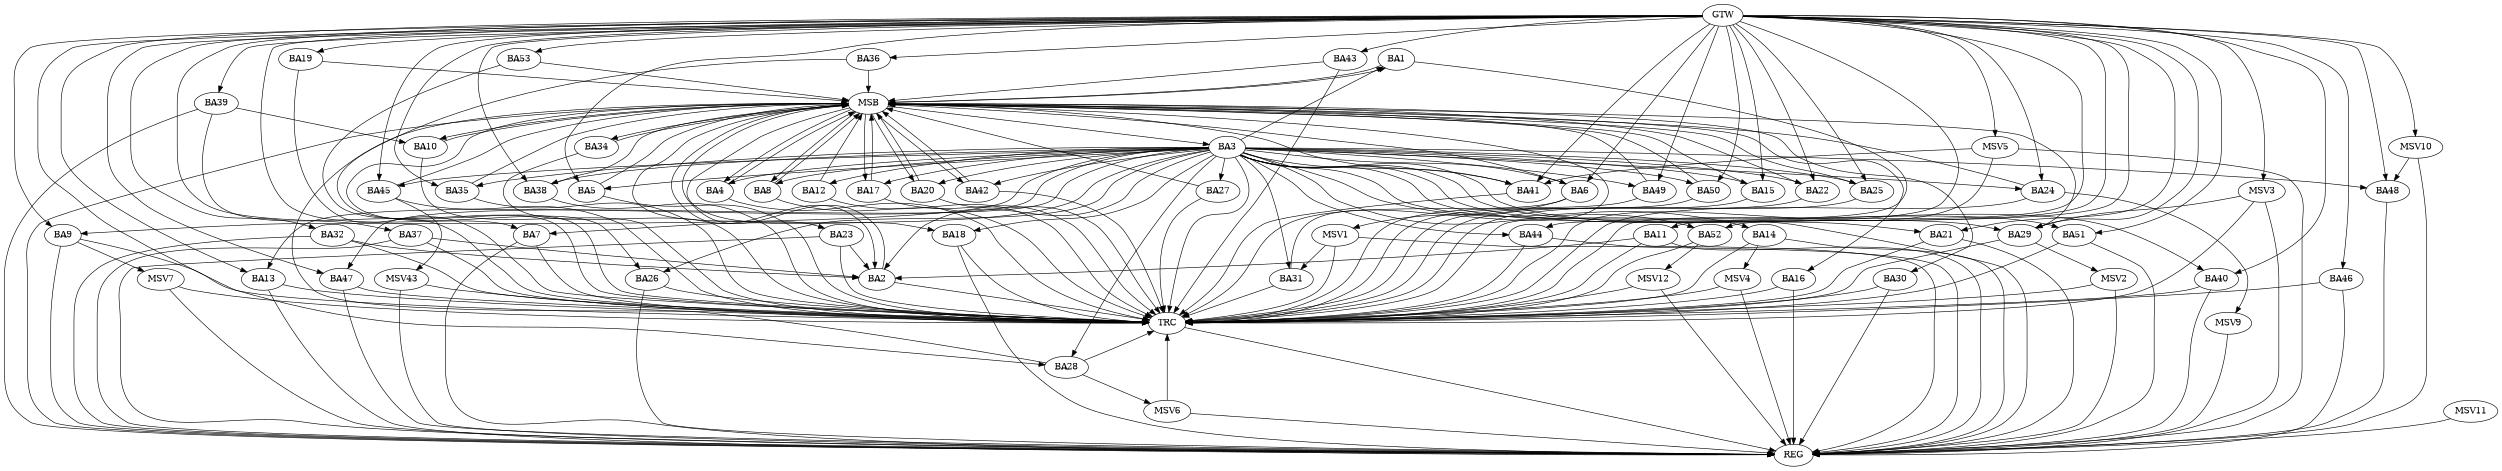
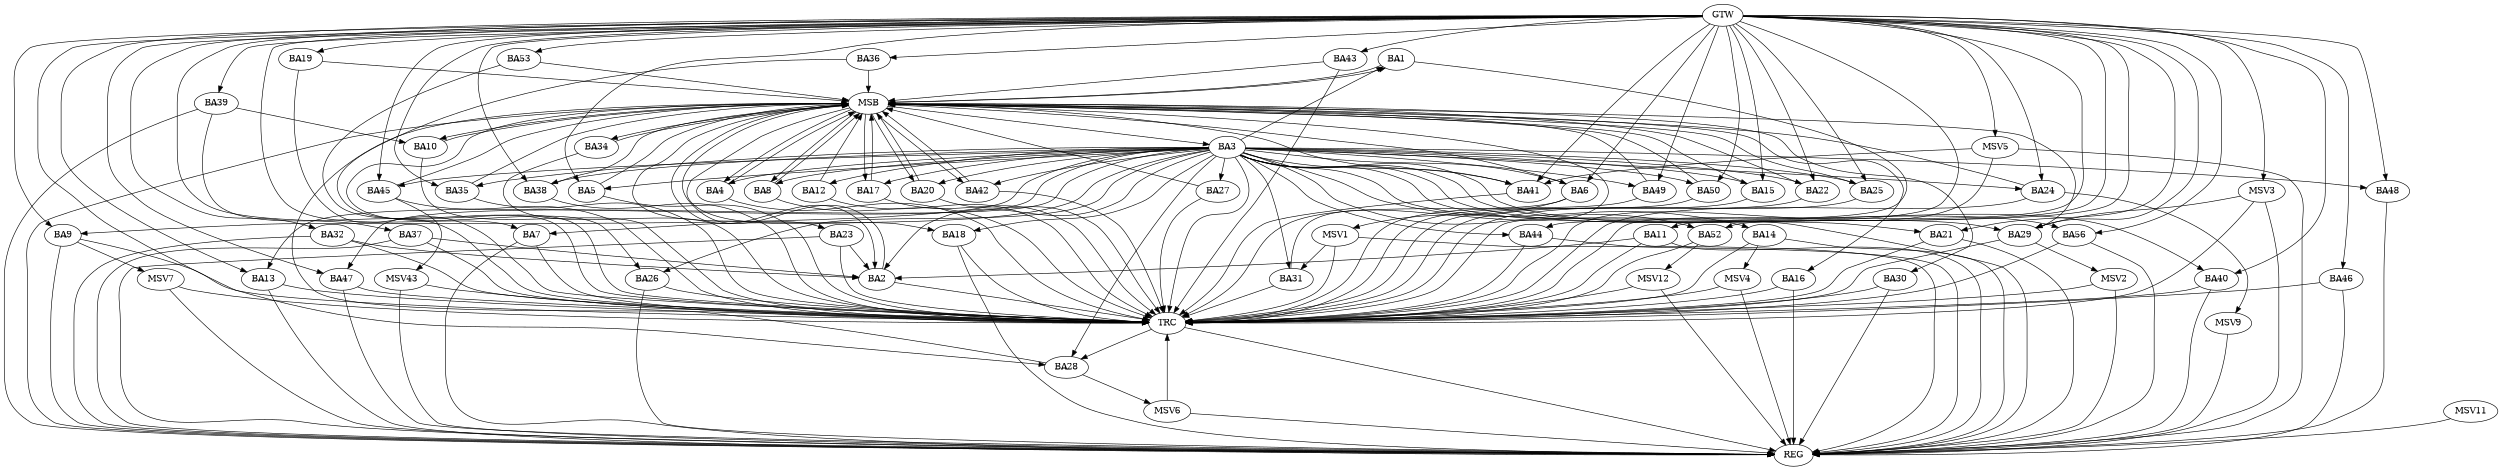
  strict digraph {
    n1 [label=BA1]
    n2 [label=MSB]
    n3 [label=TRC]
    n4 [label=BA2]
    n5 [label=BA3]
    n6 [label=BA4]
    n7 [label=BA8]
    n8 [label=BA17]
    n9 [label=BA18]
    n10 [label=BA20]
    n11 [label=BA26]
    n12 [label=BA42]
    n13 [label=REG]
    n14 [label=BA10]
    n15 [label=BA16]
    n16 [label=BA23]
    n17 [label=BA30]
    n18 [label=BA34]
    n19 [label=BA5]
    n20 [label=BA6]
    n21 [label=BA7]
    n22 [label=BA9]
    n23 [label=BA12]
    n24 [label=BA13]
    n25 [label=BA14]
    n26 [label=BA15]
    n27 [label=BA21]
    n28 [label=BA22]
    n29 [label=BA24]
    n30 [label=BA25]
    n31 [label=BA27]
    n32 [label=BA28]
    n33 [label=BA29]
    n34 [label=BA31]
    n35 [label=BA35]
    n36 [label=BA38]
    n37 [label=BA40]
    n38 [label=BA41]
    n39 [label=BA44]
    n40 [label=BA45]
    n41 [label=BA47]
    n42 [label=BA48]
    n43 [label=BA49]
    n44 [label=BA50]
-   n45 [label=BA51]
+   n45 [label=BA56]
    n46 [label=BA52]
    n47 [label=MSV1]
    n48 [label=MSV7]
    n49 [label=MSV4]
    n50 [label=MSV9]
    n51 [label=MSV6]
    n52 [label=MSV2]
    n53 [label=MSV43]
    n54 [label=BA46]
    n55 [label=MSV12]
    n56 [label=BA11]
    n57 [label=BA19]
    n58 [label=BA32]
    n59 [label=BA53]
    n60 [label=BA36]
    n61 [label=BA37]
    n62 [label=BA39]
    n63 [label=BA43]
    n64 [label=GTW]
    n65 [label=MSV3]
    n66 [label=MSV5]
-   n67 [label=MSV10]
    n68 [label=MSV11]
    n1 -> n2
    n1 -> n3
    n2 -> n1
    n2 -> n4
    n2 -> n5
    n2 -> n6
    n2 -> n7
    n2 -> n8
    n2 -> n9
    n2 -> n10
    n2 -> n11
    n2 -> n12
    n2 -> n13
    n2 -> n14
    n2 -> n15
    n2 -> n16
    n2 -> n17
    n2 -> n18
    n3 -> n13
    n4 -> n2
    n4 -> n3
    n5 -> n1
    n5 -> n3
    n5 -> n4
    n5 -> n6
    n5 -> n7
    n5 -> n8
    n5 -> n9
    n5 -> n10
    n5 -> n11
    n5 -> n12
    n5 -> n13
    n5 -> n19
    n5 -> n20
    n5 -> n21
    n5 -> n22
    n5 -> n23
    n5 -> n24
    n5 -> n25
    n5 -> n26
    n5 -> n27
    n5 -> n28
    n5 -> n29
    n5 -> n30
    n5 -> n31
    n5 -> n32
    n5 -> n33
    n5 -> n34
    n5 -> n35
    n5 -> n36
    n5 -> n37
    n5 -> n38
    n5 -> n39
    n5 -> n40
    n5 -> n41
    n5 -> n42
    n5 -> n43
    n5 -> n44
    n5 -> n45
    n5 -> n46
    n6 -> n2
    n6 -> n3
    n7 -> n2
    n7 -> n3
    n8 -> n2
    n8 -> n3
    n9 -> n3
    n9 -> n13
    n10 -> n2
    n10 -> n3
    n11 -> n3
    n11 -> n13
    n12 -> n2
    n12 -> n3
    n14 -> n2
    n14 -> n3
    n15 -> n3
    n15 -> n13
    n16 -> n3
    n16 -> n4
    n16 -> n13
    n17 -> n3
    n17 -> n13
    n18 -> n2
    n18 -> n3
    n19 -> n2
    n19 -> n3
    n20 -> n2
    n20 -> n3
    n20 -> n47
    n21 -> n3
    n21 -> n13
    n22 -> n3
    n22 -> n13
    n22 -> n48
    n23 -> n2
    n23 -> n3
    n24 -> n3
    n24 -> n13
    n25 -> n3
    n25 -> n13
    n25 -> n49
    n26 -> n2
    n26 -> n3
    n27 -> n3
    n27 -> n13
    n28 -> n2
    n28 -> n3
    n29 -> n2
    n29 -> n3
    n29 -> n50
    n30 -> n2
    n30 -> n3
    n31 -> n2
    n31 -> n3
    n32 -> n2
-   n32 -> n3
+   n3 -> n32
    n32 -> n51
    n33 -> n2
    n33 -> n3
    n33 -> n52
    n34 -> n2
    n34 -> n3
    n35 -> n2
    n35 -> n3
    n36 -> n2
    n36 -> n3
    n37 -> n3
    n37 -> n13
    n38 -> n2
    n38 -> n3
    n39 -> n3
    n39 -> n13
    n40 -> n2
    n40 -> n3
    n40 -> n53
    n41 -> n3
    n41 -> n13
    n42 -> n13
    n43 -> n2
    n43 -> n3
    n44 -> n2
    n44 -> n3
    n45 -> n3
    n45 -> n13
    n46 -> n3
    n46 -> n55
    n47 -> n3
    n47 -> n13
    n47 -> n34
    n48 -> n3
    n48 -> n13
    n49 -> n3
    n49 -> n13
    n50 -> n13
    n51 -> n3
    n51 -> n13
    n52 -> n3
    n52 -> n13
    n53 -> n3
    n53 -> n13
    n54 -> n3
    n54 -> n13
    n55 -> n3
    n55 -> n13
    n56 -> n3
    n56 -> n4
    n56 -> n13
    n57 -> n2
    n57 -> n3
    n58 -> n3
    n58 -> n4
    n58 -> n13
    n59 -> n2
    n59 -> n3
    n60 -> n2
    n60 -> n3
    n61 -> n3
    n61 -> n4
    n61 -> n13
    n62 -> n3
    n62 -> n13
    n62 -> n14
    n63 -> n2
    n63 -> n3
    n64 -> n3
    n64 -> n19
    n64 -> n20
    n64 -> n21
    n64 -> n22
    n64 -> n24
    n64 -> n26
    n64 -> n27
    n64 -> n28
    n64 -> n29
    n64 -> n30
    n64 -> n32
    n64 -> n33
    n64 -> n35
    n64 -> n36
    n64 -> n37
    n64 -> n38
    n64 -> n39
    n64 -> n40
    n64 -> n41
    n64 -> n42
    n64 -> n43
    n64 -> n44
    n64 -> n45
    n64 -> n46
    n64 -> n54
    n64 -> n56
    n64 -> n57
    n64 -> n58
    n64 -> n59
    n64 -> n60
    n64 -> n61
    n64 -> n62
    n64 -> n63
    n64 -> n65
    n64 -> n66
-   n64 -> n67
    n65 -> n3
    n65 -> n13
    n65 -> n33
    n66 -> n3
    n66 -> n13
    n66 -> n38
-   n67 -> n13
-   n67 -> n42
    n68 -> n13
  }
